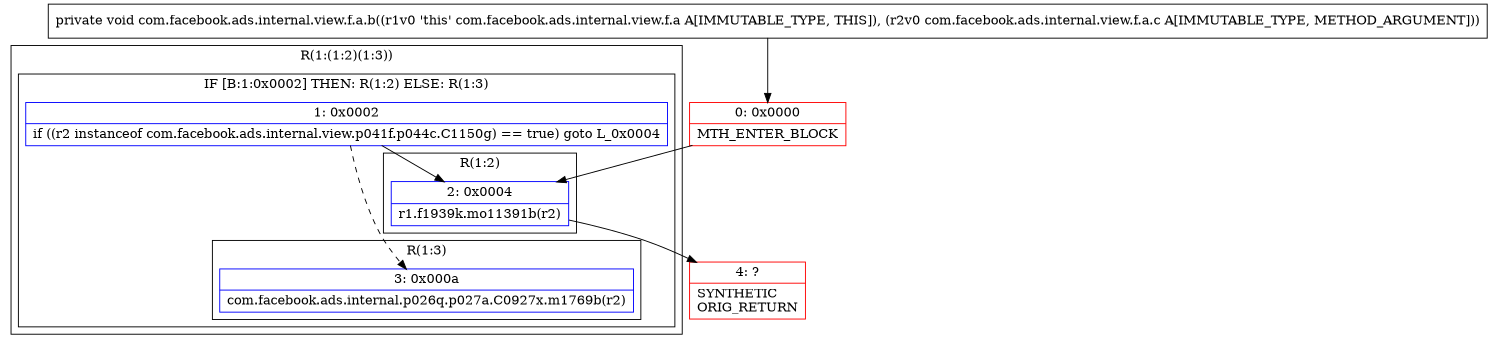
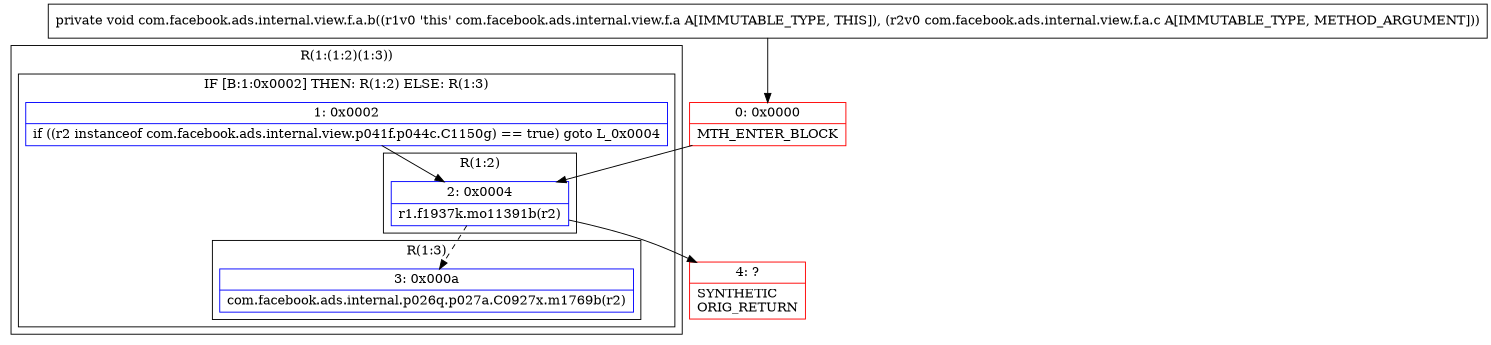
  digraph {
    node [color=blue shape=record]
-   n1 [label="{2\:\ 0x0004|r1.f1939k.mo11391b(r2)\l}"]
+   n1 [label="{2\:\ 0x0004|r1.f1937k.mo11391b(r2)\l}"]
    n2 [label="{3\:\ 0x000a|com.facebook.ads.internal.p026q.p027a.C0927x.m1769b(r2)\l}"]
    n3 [label="{1\:\ 0x0002|if ((r2 instanceof com.facebook.ads.internal.view.p041f.p044c.C1150g) == true) goto L_0x0004\l}"]
    n4 [color=red label="{4\:\ ?|SYNTHETIC\lORIG_RETURN\l}"]
    n5 [color=red label="{0\:\ 0x0000|MTH_ENTER_BLOCK\l}"]
    n6 [label="{private void com.facebook.ads.internal.view.f.a.b((r1v0 'this' com.facebook.ads.internal.view.f.a A[IMMUTABLE_TYPE, THIS]), (r2v0 com.facebook.ads.internal.view.f.a.c A[IMMUTABLE_TYPE, METHOD_ARGUMENT])) }" color=""]
    subgraph cluster_1 {
      label="R(1:(1:2)(1:3))"
      subgraph cluster_2 {
        label="IF [B:1:0x0002] THEN: R(1:2) ELSE: R(1:3)"
        n3
        subgraph cluster_3 {
          label="R(1:2)"
          n1
        }
        subgraph cluster_4 {
          label="R(1:3)"
          n2
        }
      }
    }
    n1 -> n4
    n3 -> n1
-   n3 -> n2 [style=dashed]
+   n1 -> n2 [style=dashed]
    n5 -> n1
    n6 -> n5
  }
